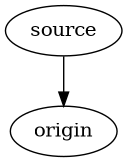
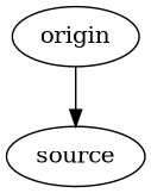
  digraph {
    fontname="DejaVu Serif"
    node [fontname="DejaVu Serif"]
    source
    origin
-   source -> origin [fontname="DejaVu Serif"]
+   origin -> source [fontname="DejaVu Serif"]
  }
